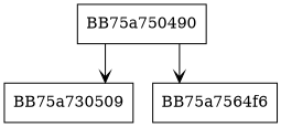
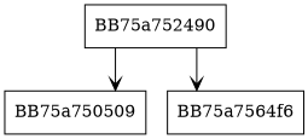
  digraph {
    splines=ortho
    node [shape=box]
    edge [arrowhead=vee color=black]
-   BB75a750490
-   BB75a750509 [label=BB75a730509]
+   BB75a750490 [label=BB75a752490]
+   BB75a750509
    n3 [label=BB75a7564f6]
    BB75a750490 -> BB75a750509
    BB75a750490 -> n3
  }
